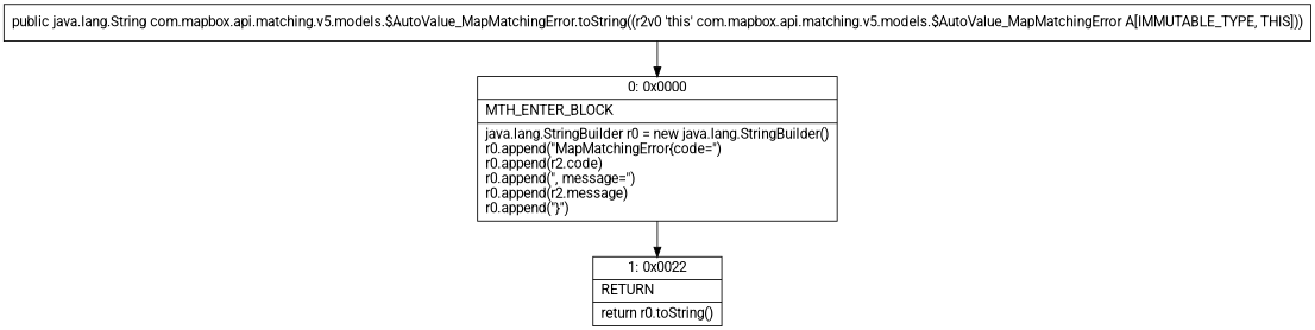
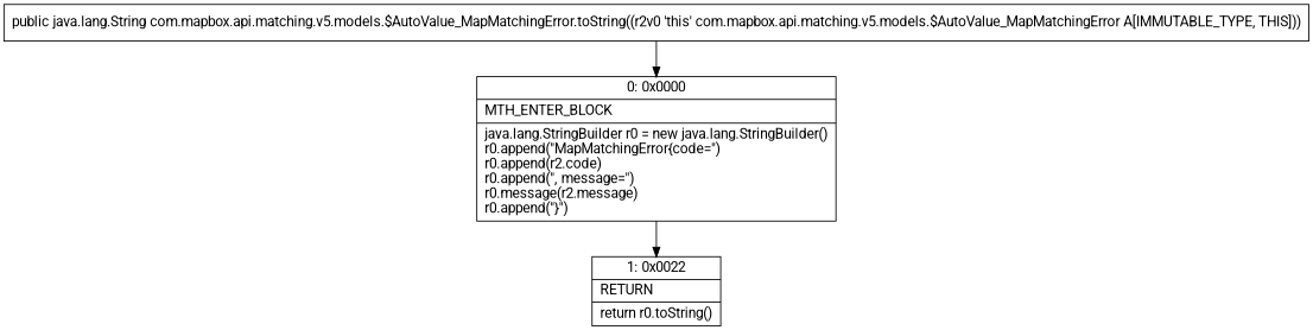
  digraph {
    fontname=Roboto
    node [shape=record fontname=Roboto]
    edge [fontname=Roboto]
-   n1 [label="{0\:\ 0x0000|MTH_ENTER_BLOCK\l|java.lang.StringBuilder r0 = new java.lang.StringBuilder()\lr0.append(\"MapMatchingError\{code=\")\lr0.append(r2.code)\lr0.append(\", message=\")\lr0.append(r2.message)\lr0.append(\"\}\")\l}"]
+   n1 [label="{0\:\ 0x0000|MTH_ENTER_BLOCK\l|java.lang.StringBuilder r0 = new java.lang.StringBuilder()\lr0.append(\"MapMatchingError\{code=\")\lr0.append(r2.code)\lr0.append(\", message=\")\lr0.message(r2.message)\lr0.append(\"\}\")\l}"]
    n2 [label="{1\:\ 0x0022|RETURN\l|return r0.toString()\l}"]
    n3 [label="{public java.lang.String com.mapbox.api.matching.v5.models.$AutoValue_MapMatchingError.toString((r2v0 'this' com.mapbox.api.matching.v5.models.$AutoValue_MapMatchingError A[IMMUTABLE_TYPE, THIS])) }"]
    n1 -> n2
    n3 -> n1
  }
